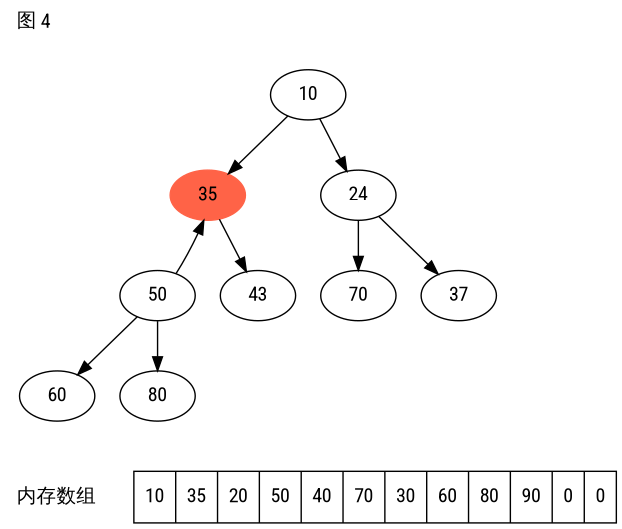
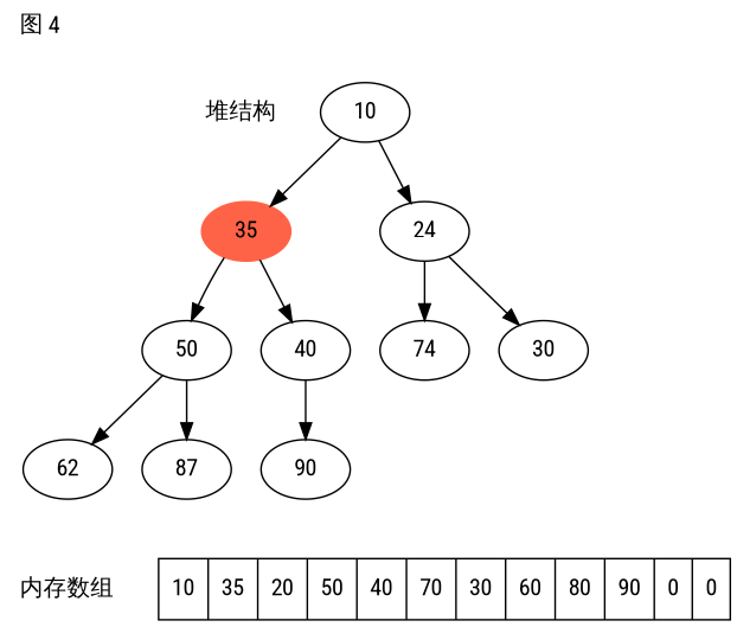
  digraph {
    fontname="Roboto Condensed"
    label="图 4"
    labeljust=l
    labelloc=t
    node [fontname="Roboto Condensed"]
    edge [fontname="Roboto Condensed"]
    n1 [label="内存数组" shape=plaintext]
    n2 [label="10 | 35 | 20 | 50 | 40 | 70 | 30 | 60 | 80 | 90 | 0 | 0 " shape=record]
+   n3 [label="堆结构" shape=plaintext]
    n4 [label=10]
    n5 [color=tomato label=35 style=filled]
    n6 [label=24]
    n7 [label=50]
-   n8 [label=43]
-   n9 [label=70]
-   n10 [label=37]
-   n11 [label=60]
-   n12 [label=80]
+   n8 [label=40]
+   n9 [label=74]
+   n10 [label=30]
+   n11 [label=62]
+   n12 [label=87]
+   n13 [label=90]
    subgraph sub_1 {
      rank=sink
      n1
      n2
    }
    n4 -> n5
    n4 -> n6
-   n7 -> n5
+   n5 -> n7
    n5 -> n8
    n6 -> n9
    n6 -> n10
    n7 -> n11
    n7 -> n12
+   n8 -> n13
  }
